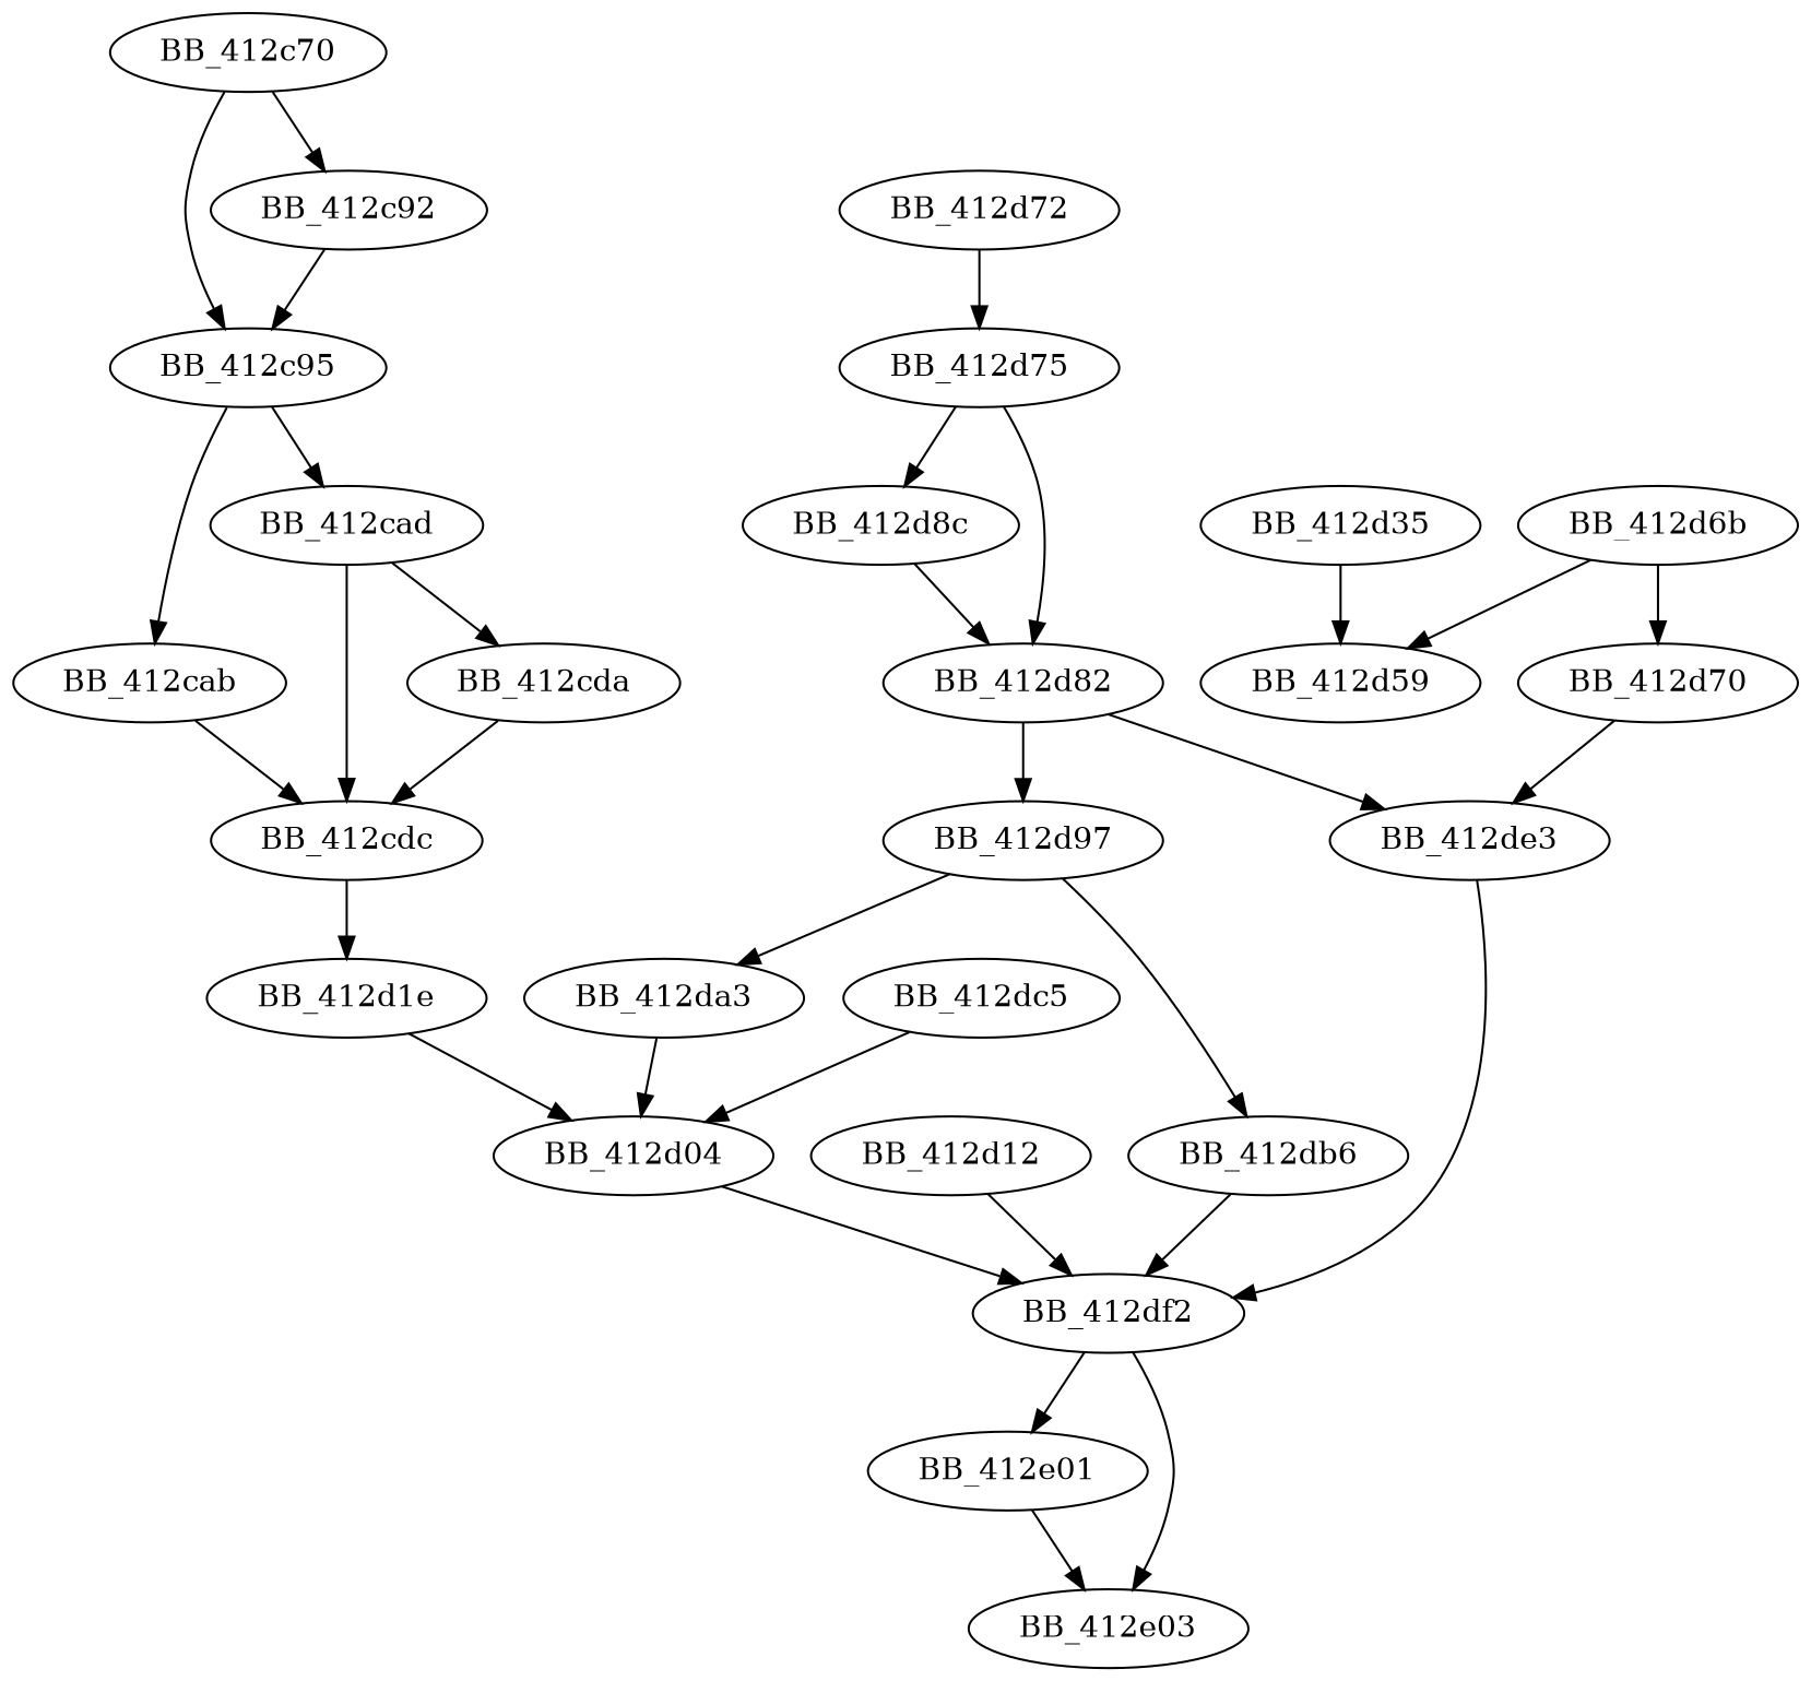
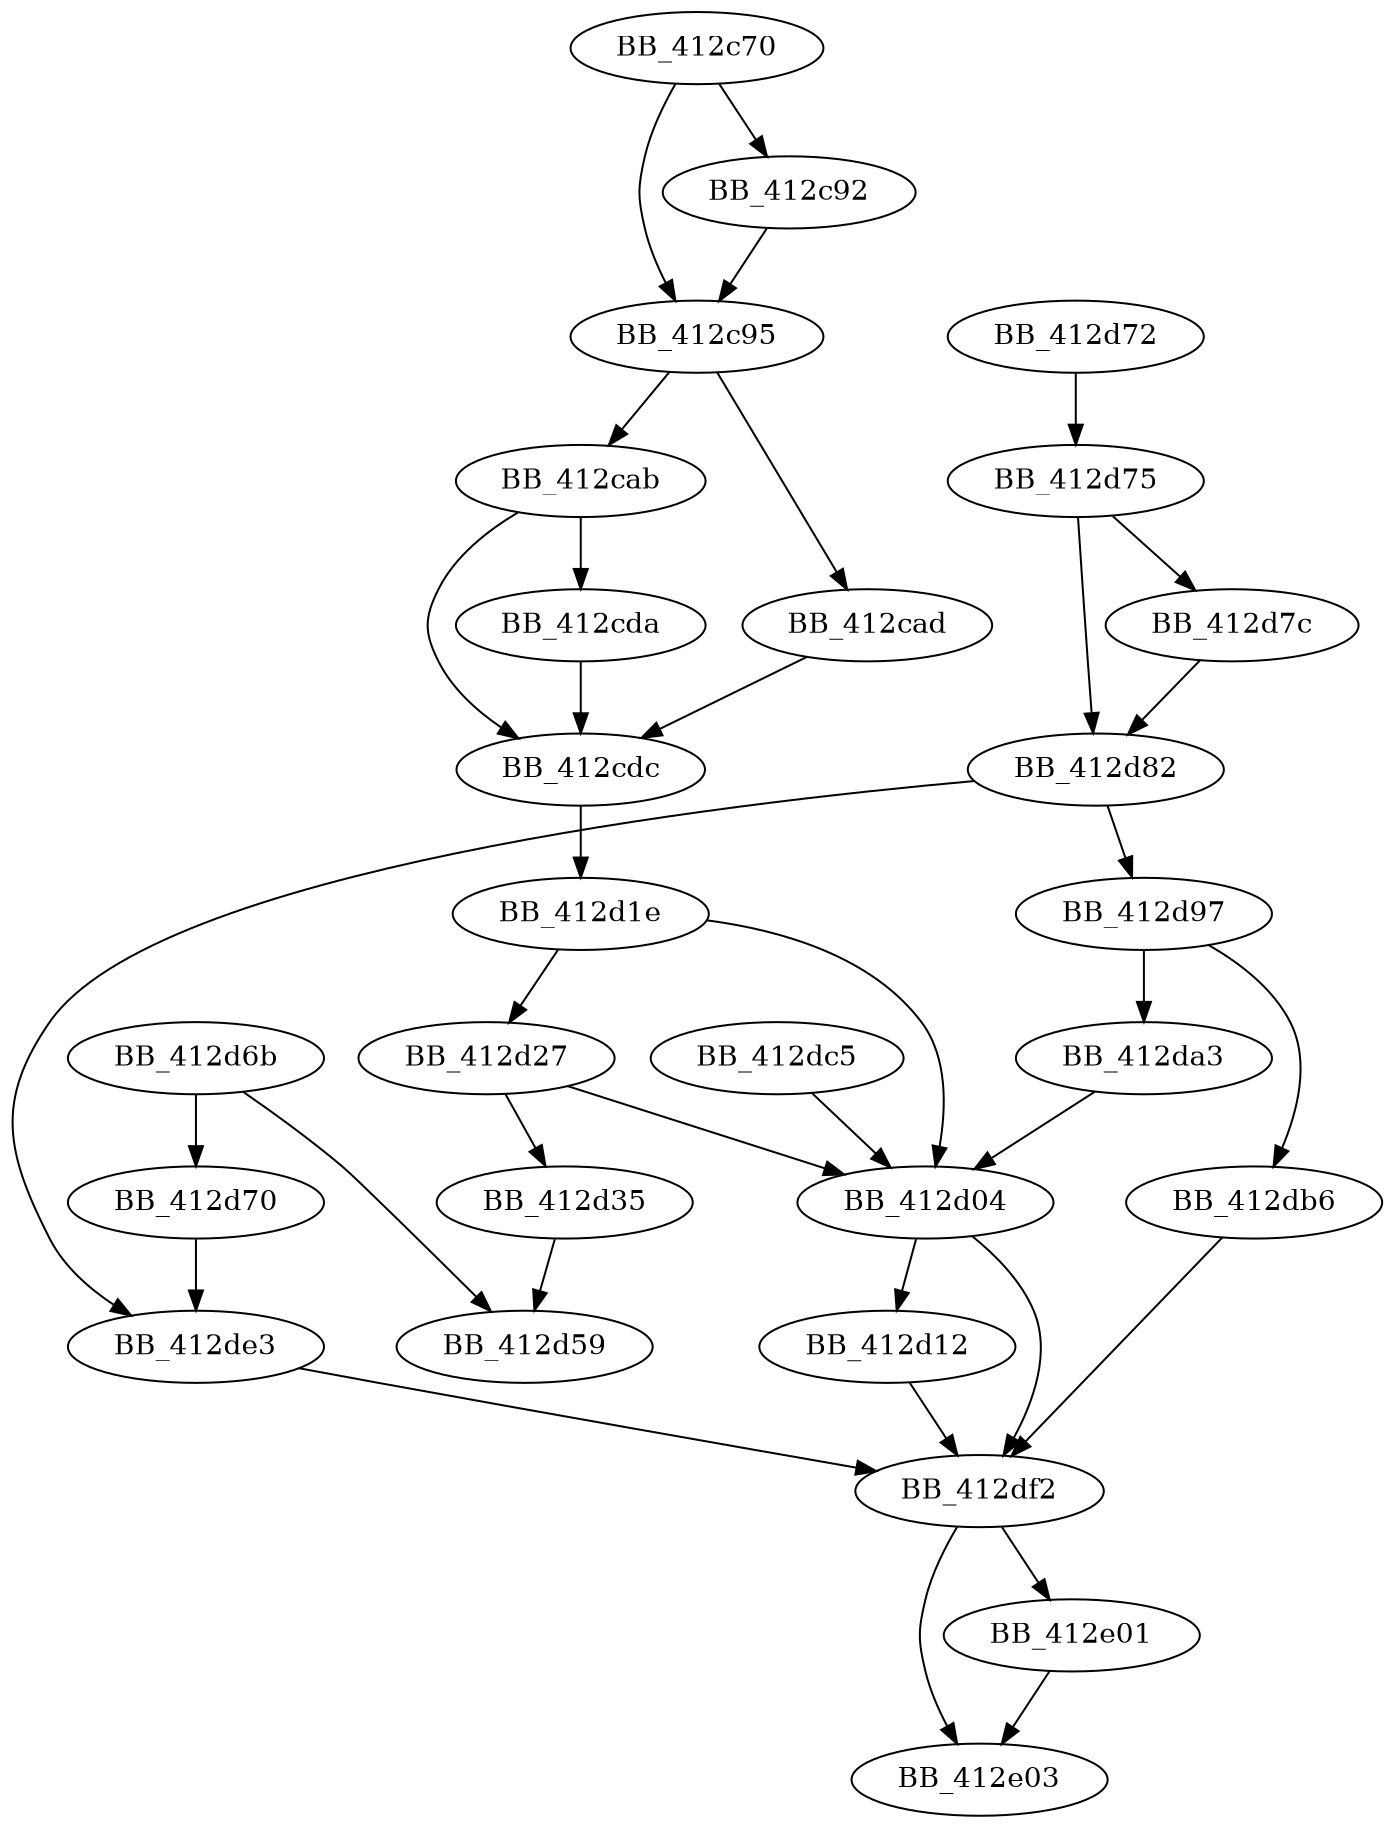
  digraph {
    BB_412c70
    BB_412c92
    BB_412c95
    BB_412cab
    BB_412cad
    BB_412cdc
    BB_412cda
    BB_412d1e
    BB_412d04
+   BB_412d27
    BB_412d12
    BB_412df2
    BB_412d35
    BB_412e01
    BB_412e03
    BB_412d59
    BB_412d75
-   BB_412d7c [label=BB_412d8c]
+   BB_412d7c
    BB_412d82
    BB_412d6b
    BB_412d70
    BB_412d72
    BB_412de3
    BB_412d97
    BB_412da3
    BB_412db6
    BB_412dc5
    BB_412c70 -> BB_412c92
    BB_412c70 -> BB_412c95
    BB_412c92 -> BB_412c95
    BB_412c95 -> BB_412cab
    BB_412c95 -> BB_412cad
    BB_412cab -> BB_412cdc
    BB_412cad -> BB_412cdc
-   BB_412cad -> BB_412cda
+   BB_412cab -> BB_412cda
    BB_412cdc -> BB_412d1e
    BB_412cda -> BB_412cdc
    BB_412d1e -> BB_412d04
+   BB_412d1e -> BB_412d27
+   BB_412d04 -> BB_412d12
    BB_412d04 -> BB_412df2
+   BB_412d27 -> BB_412d04
+   BB_412d27 -> BB_412d35
    BB_412d12 -> BB_412df2
    BB_412df2 -> BB_412e01
    BB_412df2 -> BB_412e03
    BB_412d35 -> BB_412d59
    BB_412e01 -> BB_412e03
    BB_412d75 -> BB_412d7c
    BB_412d75 -> BB_412d82
    BB_412d7c -> BB_412d82
    BB_412d82 -> BB_412de3
    BB_412d82 -> BB_412d97
    BB_412d6b -> BB_412d59
    BB_412d6b -> BB_412d70
    BB_412d70 -> BB_412de3
    BB_412d72 -> BB_412d75
    BB_412de3 -> BB_412df2
    BB_412d97 -> BB_412da3
    BB_412d97 -> BB_412db6
    BB_412da3 -> BB_412d04
    BB_412db6 -> BB_412df2
    BB_412dc5 -> BB_412d04
  }
